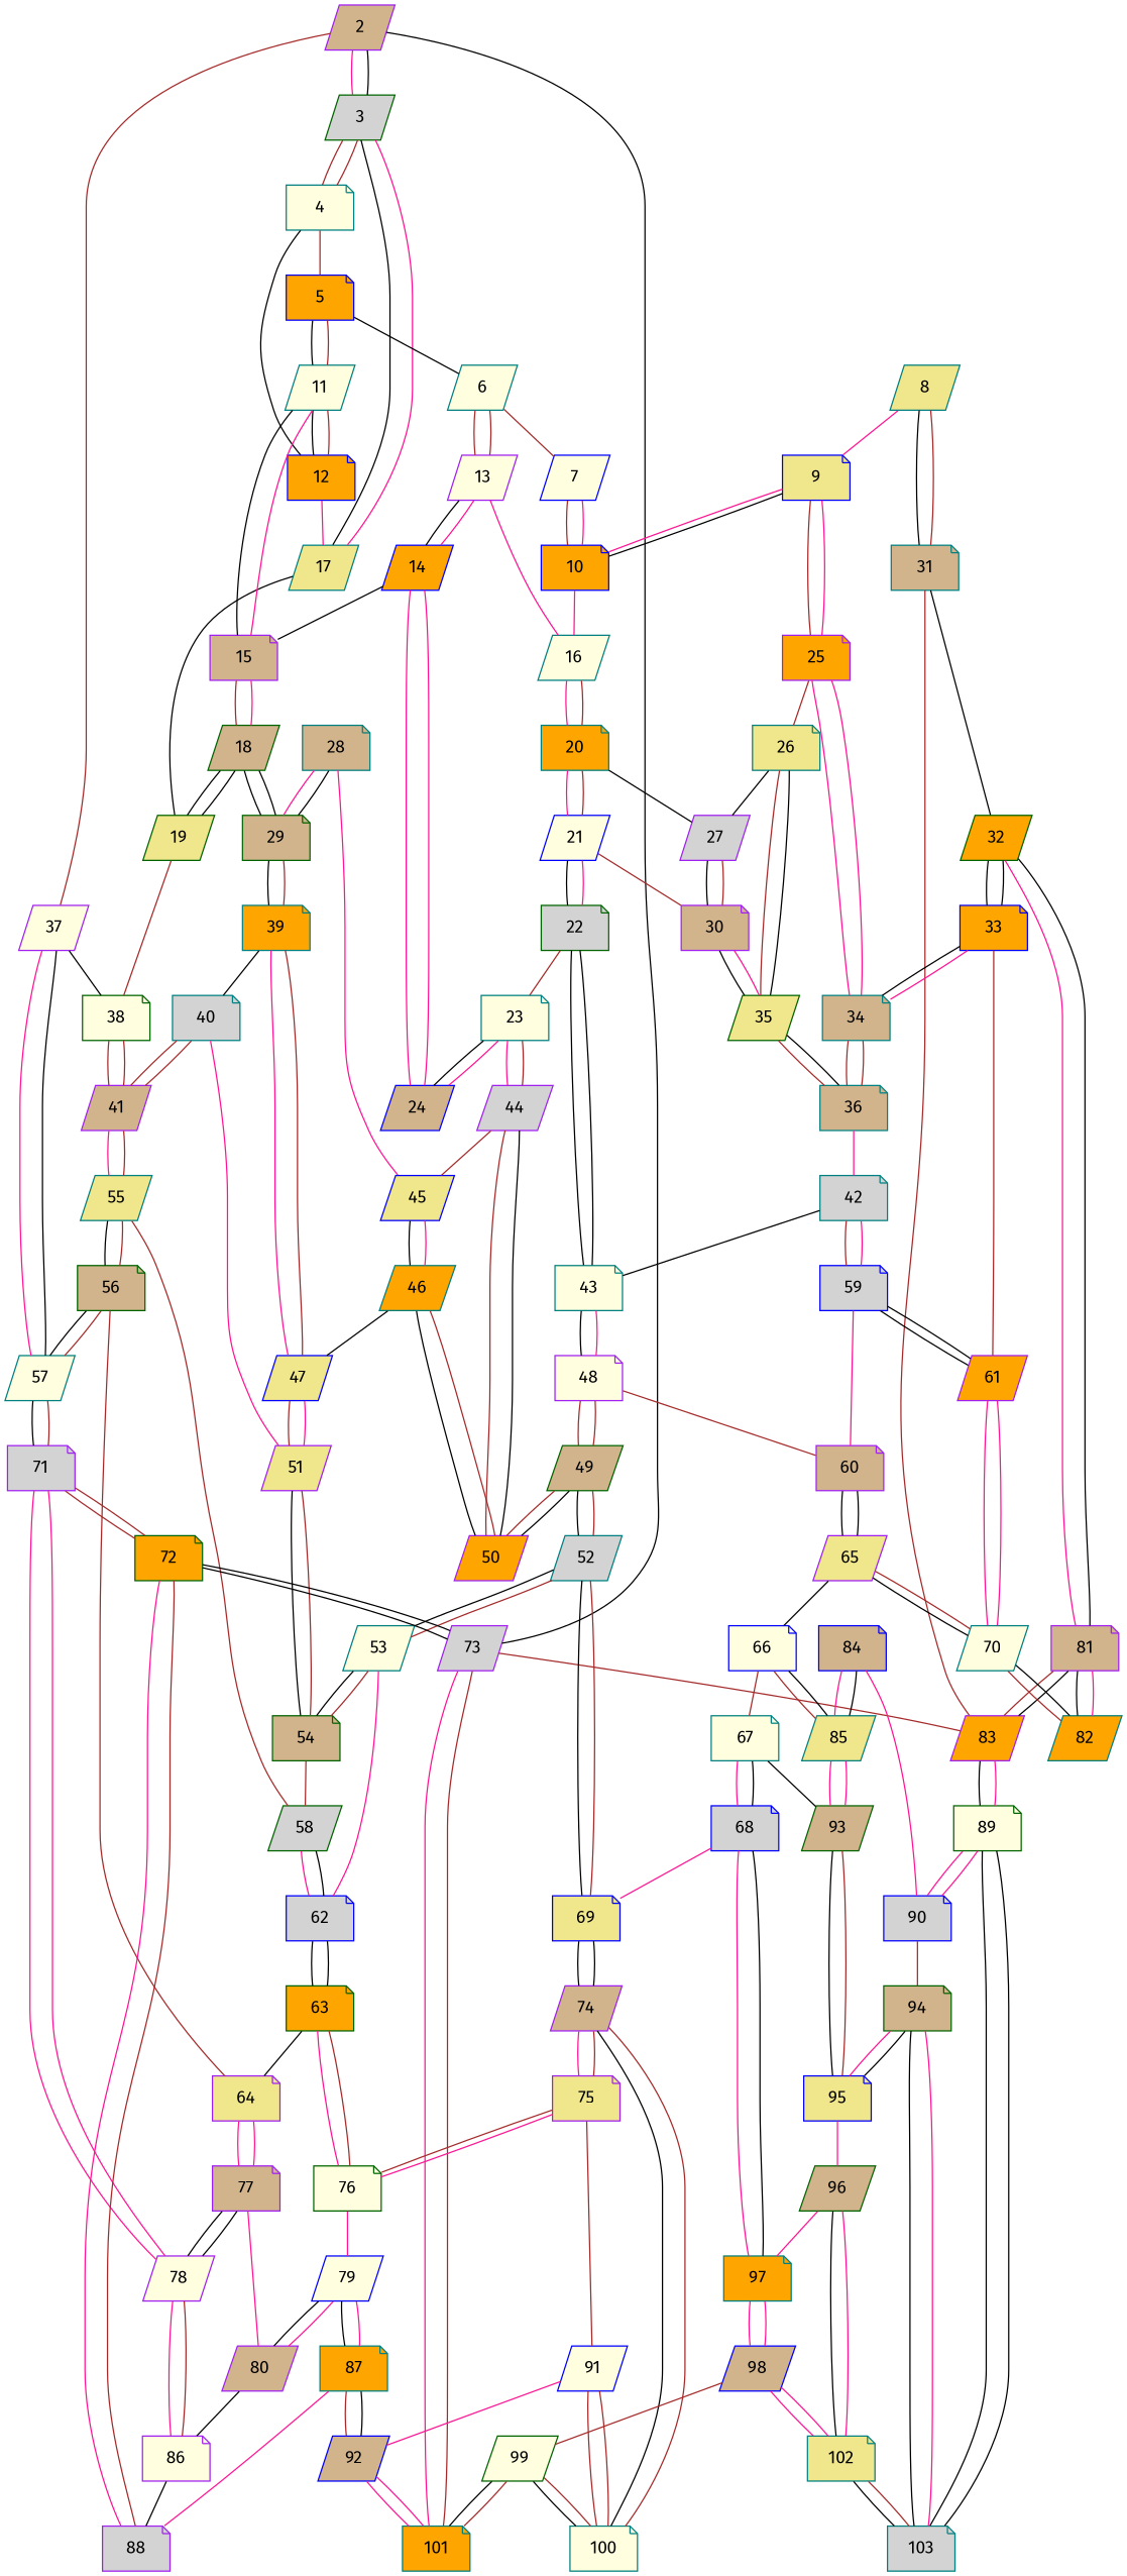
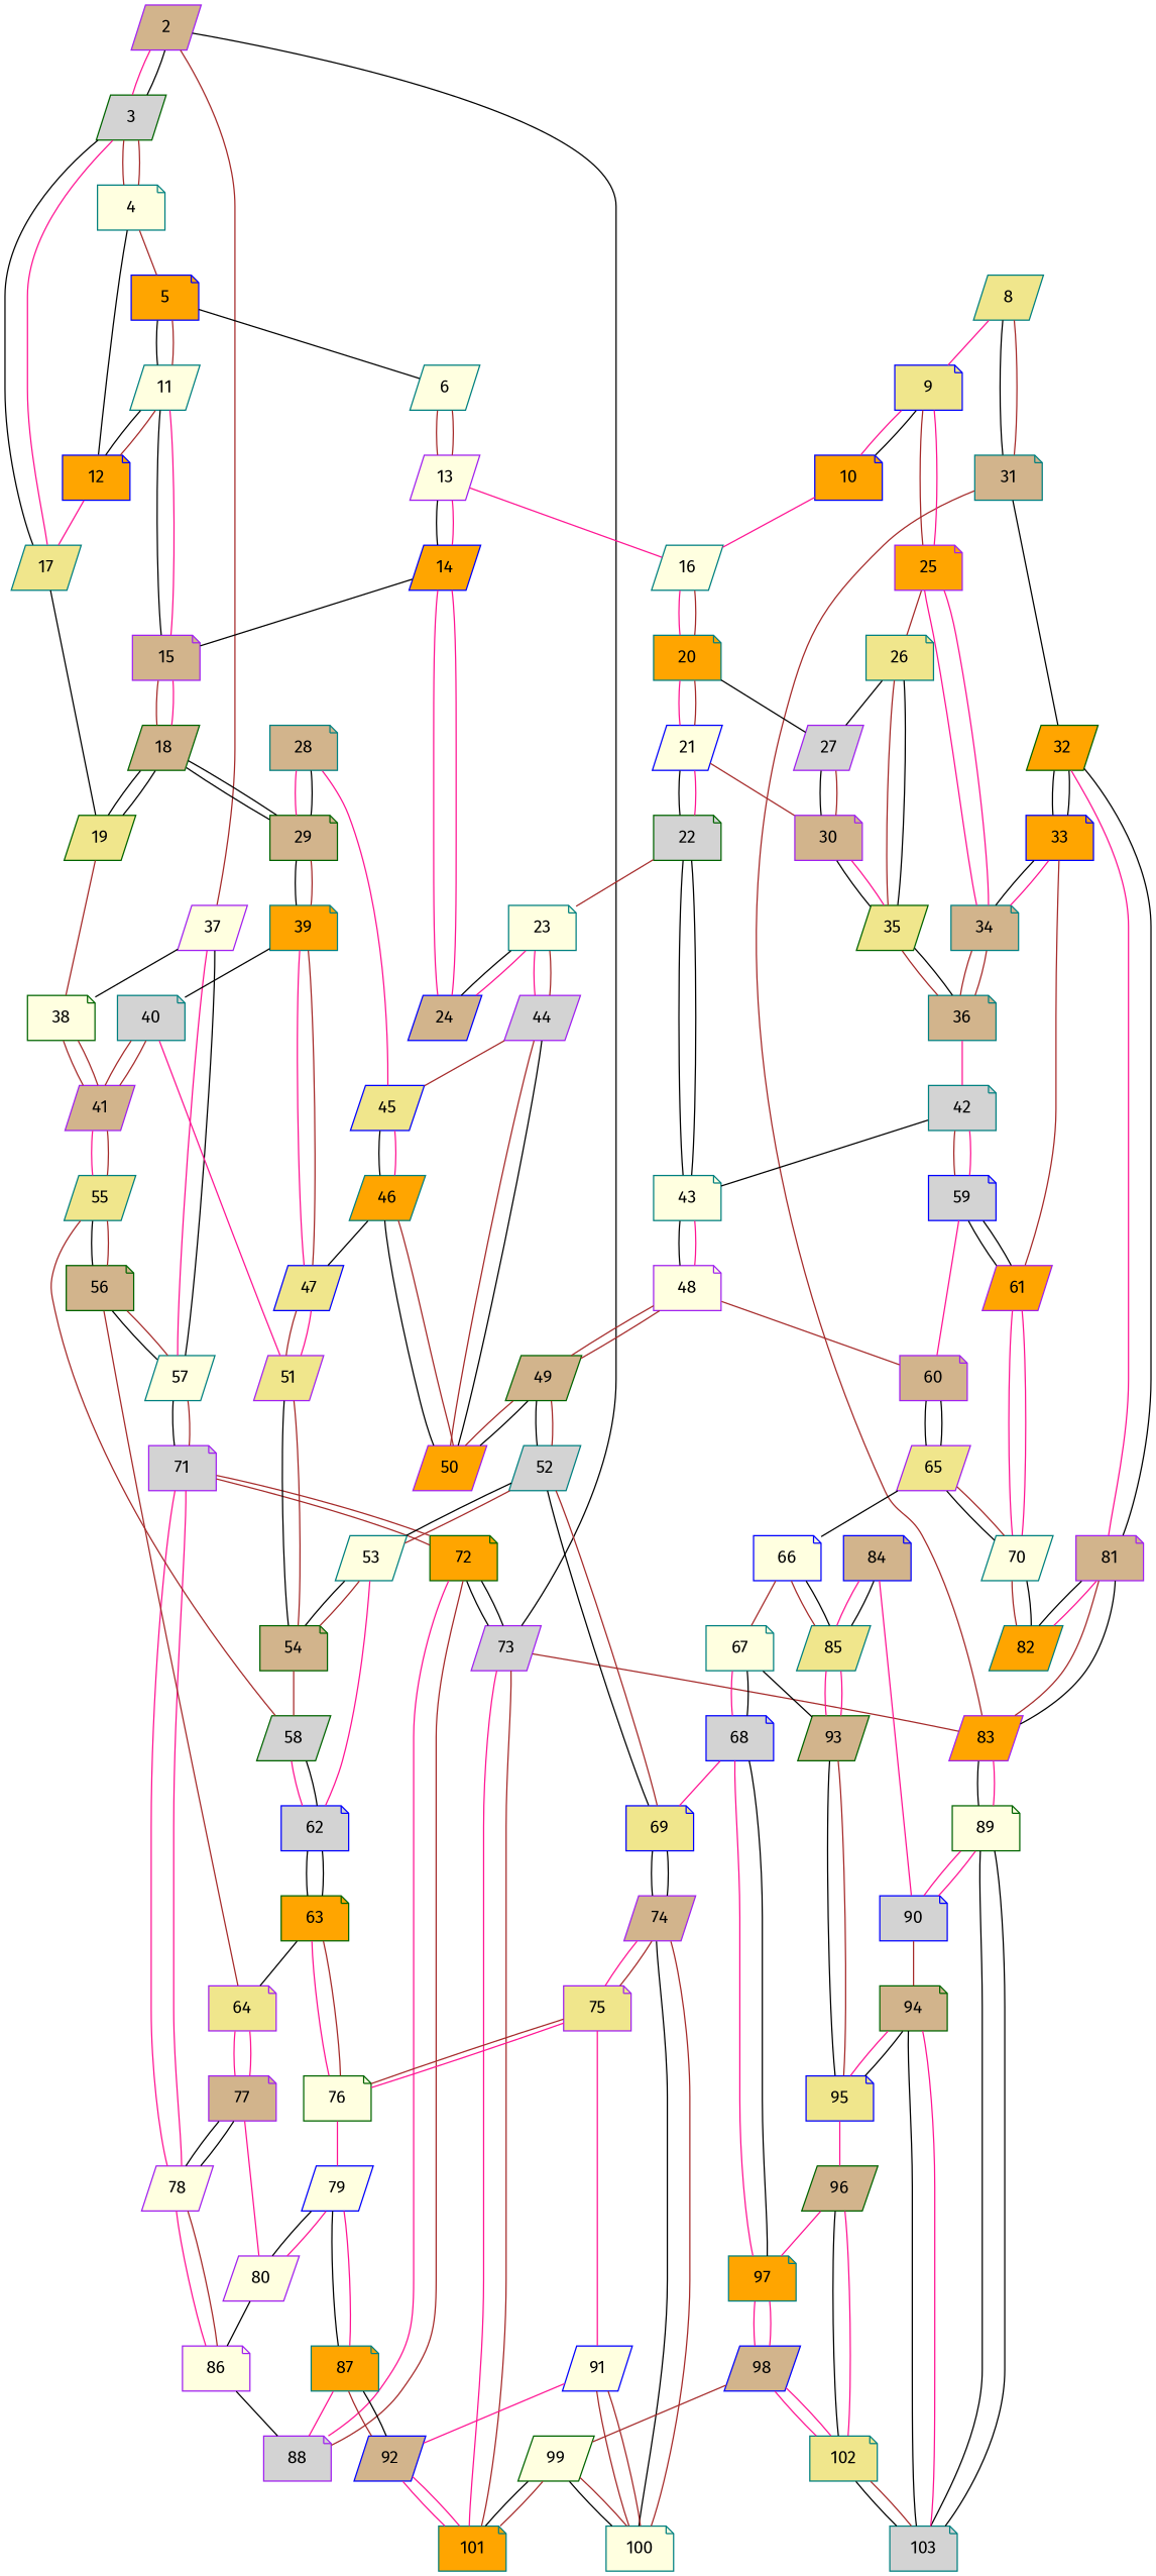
  graph {
    fontname="Fira Sans"
    node [color=teal fillcolor=tan fontname="Fira Sans" shape=note style=filled]
    edge [color=black fontname="Fira Sans"]
    2 [color=purple shape=parallelogram]
    3 [color=darkgreen fillcolor=lightgrey shape=parallelogram]
    37 [color=purple fillcolor=lightyellow shape=parallelogram]
    73 [color=purple fillcolor=lightgrey shape=parallelogram]
    8 [fillcolor=khaki shape=parallelogram]
    31
    9 [color=blue fillcolor=khaki]
    32 [color=darkgreen fillcolor=orange shape=parallelogram]
    83 [color=purple fillcolor=orange shape=parallelogram]
    4 [fillcolor=lightyellow]
    17 [fillcolor=khaki shape=parallelogram]
    38 [color=darkgreen fillcolor=lightyellow]
    57 [fillcolor=lightyellow shape=parallelogram]
    101 [fillcolor=orange]
    5 [color=blue fillcolor=orange]
    12 [color=blue fillcolor=orange]
    19 [color=darkgreen fillcolor=khaki shape=parallelogram]
    6 [fillcolor=lightyellow shape=parallelogram]
    11 [fillcolor=lightyellow shape=parallelogram]
-   7 [color=blue fillcolor=lightyellow shape=parallelogram]
    13 [color=purple fillcolor=lightyellow shape=parallelogram]
    15 [color=purple]
    10 [color=blue fillcolor=orange]
    16 [fillcolor=lightyellow shape=parallelogram]
    14 [color=blue fillcolor=orange shape=parallelogram]
    25 [color=purple fillcolor=orange]
    26 [fillcolor=khaki]
    34
    20 [fillcolor=orange]
    18 [color=darkgreen shape=parallelogram]
    24 [color=blue shape=parallelogram]
    29 [color=darkgreen]
    21 [color=blue fillcolor=lightyellow shape=parallelogram]
    27 [color=purple fillcolor=lightgrey shape=parallelogram]
    39 [fillcolor=orange]
    41 [color=purple shape=parallelogram]
    22 [color=darkgreen fillcolor=lightgrey]
    30 [color=purple]
    23 [fillcolor=lightyellow]
    43 [fillcolor=lightyellow]
    35 [color=darkgreen fillcolor=khaki shape=parallelogram]
    44 [color=purple fillcolor=lightgrey shape=parallelogram]
    48 [color=purple fillcolor=lightyellow]
    45 [color=blue fillcolor=khaki shape=parallelogram]
    50 [color=purple fillcolor=orange shape=parallelogram]
    28
    36
    46 [fillcolor=orange shape=parallelogram]
    40 [fillcolor=lightgrey]
    47 [color=blue fillcolor=khaki shape=parallelogram]
    33 [color=blue fillcolor=orange]
    81 [color=purple]
    89 [color=darkgreen fillcolor=lightyellow]
    61 [color=purple fillcolor=orange shape=parallelogram]
    82 [fillcolor=orange shape=parallelogram]
    70 [fillcolor=lightyellow shape=parallelogram]
    42 [fillcolor=lightgrey]
    59 [color=blue fillcolor=lightgrey]
    71 [color=purple fillcolor=lightgrey]
    55 [fillcolor=khaki shape=parallelogram]
    51 [color=purple fillcolor=khaki shape=parallelogram]
    54 [color=darkgreen]
    58 [color=darkgreen fillcolor=lightgrey shape=parallelogram]
    56 [color=darkgreen]
    60 [color=purple]
    49 [color=darkgreen shape=parallelogram]
    52 [fillcolor=lightgrey shape=parallelogram]
    65 [color=purple fillcolor=khaki shape=parallelogram]
    53 [fillcolor=lightyellow shape=parallelogram]
    69 [color=blue fillcolor=khaki]
    62 [color=blue fillcolor=lightgrey]
    74 [color=purple shape=parallelogram]
    63 [color=darkgreen fillcolor=orange]
    64 [color=purple fillcolor=khaki]
    77 [color=purple]
    72 [color=darkgreen fillcolor=orange]
    78 [color=purple fillcolor=lightyellow shape=parallelogram]
    66 [color=blue fillcolor=lightyellow]
    76 [color=darkgreen fillcolor=lightyellow]
    79 [color=blue fillcolor=lightyellow shape=parallelogram]
-   80 [color=purple shape=parallelogram]
+   80 [color=purple fillcolor=lightyellow shape=parallelogram]
    67 [fillcolor=lightyellow]
    85 [fillcolor=khaki shape=parallelogram]
    68 [color=blue fillcolor=lightgrey]
    93 [color=darkgreen shape=parallelogram]
    97 [fillcolor=orange]
    95 [color=blue fillcolor=khaki]
    98 [color=blue shape=parallelogram]
    75 [color=purple fillcolor=khaki]
    100 [fillcolor=lightyellow]
    88 [color=purple fillcolor=lightgrey]
    86 [color=purple fillcolor=lightyellow]
    91 [color=blue fillcolor=lightyellow shape=parallelogram]
    92 [color=blue shape=parallelogram]
    87 [fillcolor=orange]
    84 [color=blue]
    90 [color=blue fillcolor=lightgrey]
    103 [fillcolor=lightgrey]
    94 [color=darkgreen]
    96 [color=darkgreen shape=parallelogram]
    102 [fillcolor=khaki]
    99 [color=darkgreen fillcolor=lightyellow shape=parallelogram]
    2 -- 3 [color=deeppink]
    2 -- 3
    2 -- 37 [color=brown]
    2 -- 73
    3 -- 4 [color=brown]
    3 -- 4 [color=brown]
    3 -- 17
    3 -- 17 [color=deeppink]
    37 -- 38
    37 -- 57 [color=deeppink]
    37 -- 57
    73 -- 83 [color=brown]
    73 -- 101 [color=deeppink]
    73 -- 101 [color=brown]
    8 -- 31
    8 -- 31 [color=brown]
    8 -- 9 [color=deeppink]
    31 -- 32
    31 -- 83 [color=brown]
    9 -- 10 [color=deeppink]
    9 -- 10
    9 -- 25 [color=brown]
    9 -- 25 [color=deeppink]
    32 -- 33
    32 -- 33
    32 -- 81 [color=deeppink]
    32 -- 81
    83 -- 89
    83 -- 89 [color=deeppink]
    4 -- 5 [color=brown]
    4 -- 12
    17 -- 19
    38 -- 41 [color=brown]
    38 -- 41 [color=brown]
    57 -- 71
    57 -- 71 [color=brown]
    5 -- 6
    5 -- 11
    5 -- 11 [color=brown]
    12 -- 17 [color=deeppink]
    19 -- 38 [color=brown]
-   6 -- 7 [color=brown]
    6 -- 13 [color=brown]
    6 -- 13 [color=brown]
    11 -- 12
    11 -- 12 [color=brown]
    11 -- 15
    11 -- 15 [color=deeppink]
-   7 -- 10 [color=brown]
-   7 -- 10 [color=deeppink]
    13 -- 16 [color=deeppink]
    13 -- 14
    13 -- 14 [color=deeppink]
    15 -- 18 [color=brown]
    15 -- 18 [color=deeppink]
    10 -- 16 [color=deeppink]
    16 -- 20 [color=deeppink]
    16 -- 20 [color=brown]
    14 -- 15
    14 -- 24 [color=deeppink]
    14 -- 24 [color=deeppink]
    25 -- 26 [color=brown]
    25 -- 34 [color=deeppink]
    25 -- 34 [color=deeppink]
    26 -- 27
    26 -- 35 [color=brown]
    26 -- 35
    34 -- 36 [color=brown]
    34 -- 36 [color=brown]
    20 -- 21 [color=deeppink]
    20 -- 21 [color=brown]
    20 -- 27
    18 -- 19
    18 -- 19
    18 -- 29
    18 -- 29
    29 -- 39
    29 -- 39 [color=brown]
    21 -- 22
    21 -- 22 [color=deeppink]
    21 -- 30 [color=brown]
    27 -- 30
    27 -- 30 [color=brown]
    39 -- 40
    39 -- 47 [color=deeppink]
    39 -- 47 [color=brown]
    41 -- 55 [color=deeppink]
    41 -- 55 [color=brown]
    22 -- 23 [color=brown]
    22 -- 43
    22 -- 43
    30 -- 35
    30 -- 35 [color=deeppink]
    23 -- 24
    23 -- 24 [color=deeppink]
    23 -- 44 [color=deeppink]
    23 -- 44 [color=brown]
    43 -- 48
    43 -- 48 [color=deeppink]
    35 -- 36 [color=brown]
    35 -- 36
    44 -- 45 [color=brown]
    44 -- 50 [color=brown]
    44 -- 50
    48 -- 60 [color=brown]
    48 -- 49 [color=brown]
    48 -- 49 [color=brown]
    45 -- 46
    45 -- 46 [color=deeppink]
    28 -- 29 [color=deeppink]
    28 -- 29
    28 -- 45 [color=deeppink]
    36 -- 42 [color=deeppink]
    46 -- 50
    46 -- 50 [color=brown]
    46 -- 47
    40 -- 41 [color=brown]
    40 -- 41 [color=brown]
    40 -- 51 [color=deeppink]
    47 -- 51 [color=brown]
    47 -- 51 [color=deeppink]
    33 -- 34
    33 -- 34 [color=deeppink]
    33 -- 61 [color=brown]
    81 -- 83 [color=brown]
    81 -- 83
    81 -- 82
    81 -- 82 [color=deeppink]
    89 -- 90 [color=deeppink]
    89 -- 90 [color=deeppink]
    89 -- 103
    89 -- 103
    61 -- 70 [color=deeppink]
    61 -- 70 [color=deeppink]
    70 -- 82 [color=brown]
    70 -- 82
    42 -- 43
    42 -- 59 [color=brown]
    42 -- 59 [color=deeppink]
    59 -- 61
    59 -- 61
    59 -- 60 [color=deeppink]
    71 -- 72 [color=brown]
    71 -- 72 [color=brown]
    71 -- 78 [color=deeppink]
    71 -- 78 [color=deeppink]
    55 -- 58 [color=brown]
    55 -- 56
    55 -- 56 [color=brown]
    51 -- 54
    51 -- 54 [color=brown]
    54 -- 58 [color=brown]
    58 -- 62 [color=deeppink]
    58 -- 62
    56 -- 57
    56 -- 57 [color=brown]
    56 -- 64 [color=brown]
    60 -- 65
    60 -- 65
    49 -- 50 [color=brown]
    49 -- 50
    49 -- 52
    49 -- 52 [color=brown]
    52 -- 53
    52 -- 53 [color=brown]
    52 -- 69
    52 -- 69 [color=brown]
    65 -- 70
    65 -- 70 [color=brown]
    65 -- 66
    53 -- 54
    53 -- 54 [color=brown]
    53 -- 62 [color=deeppink]
    69 -- 74
    69 -- 74
    62 -- 63
    62 -- 63
    74 -- 75 [color=deeppink]
    74 -- 75 [color=brown]
    74 -- 100
    74 -- 100 [color=brown]
    63 -- 64
    63 -- 76 [color=deeppink]
    63 -- 76 [color=brown]
    64 -- 77 [color=deeppink]
    64 -- 77 [color=deeppink]
    77 -- 78
    77 -- 78
    77 -- 80 [color=deeppink]
    72 -- 73
    72 -- 73
    72 -- 88 [color=deeppink]
    72 -- 88 [color=brown]
    78 -- 86 [color=deeppink]
    78 -- 86 [color=brown]
    66 -- 67 [color=brown]
    66 -- 85 [color=brown]
    66 -- 85
    76 -- 79 [color=deeppink]
    79 -- 80
    79 -- 80 [color=deeppink]
    79 -- 87
    79 -- 87 [color=deeppink]
    80 -- 86
    67 -- 68 [color=deeppink]
    67 -- 68
    67 -- 93
    85 -- 93 [color=deeppink]
    85 -- 93 [color=deeppink]
    68 -- 69 [color=deeppink]
    68 -- 97 [color=deeppink]
    68 -- 97
    93 -- 95
    93 -- 95 [color=brown]
    97 -- 98 [color=deeppink]
    97 -- 98 [color=deeppink]
    95 -- 96 [color=deeppink]
    98 -- 102 [color=deeppink]
    98 -- 102 [color=deeppink]
    98 -- 99 [color=brown]
    75 -- 76 [color=brown]
    75 -- 76 [color=deeppink]
-   75 -- 91 [color=brown]
+   75 -- 91 [color=deeppink]
    86 -- 88
    91 -- 100 [color=brown]
    91 -- 100 [color=brown]
    91 -- 92 [color=deeppink]
    92 -- 101 [color=deeppink]
    92 -- 101 [color=deeppink]
    87 -- 88 [color=deeppink]
    87 -- 92 [color=brown]
    87 -- 92
    84 -- 85 [color=deeppink]
    84 -- 85
    84 -- 90 [color=deeppink]
    90 -- 94 [color=brown]
    94 -- 95 [color=deeppink]
    94 -- 95
    94 -- 103
    94 -- 103 [color=deeppink]
    96 -- 97 [color=deeppink]
    96 -- 102
    96 -- 102 [color=deeppink]
    102 -- 103
    102 -- 103 [color=brown]
    99 -- 101
    99 -- 101 [color=brown]
    99 -- 100
    99 -- 100 [color=brown]
  }
